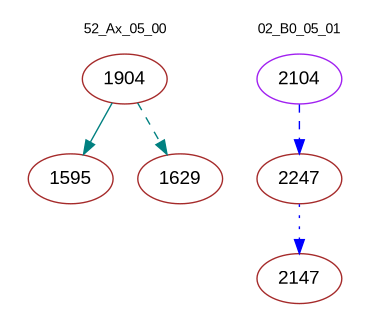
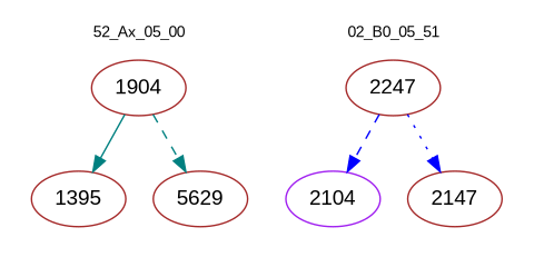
  digraph {
    fontname="Liberation Sans"
    node [color=brown fontname="Liberation Sans"]
    edge [color=teal fontname="Liberation Sans" style=dashed]
    n1 [label=1904]
-   n2 [label=1595]
-   n3 [label=1629]
+   n2 [label=1395]
+   n3 [label=5629]
    n4 [label=2247]
    n5 [color=purple label=2104]
    n6 [label=2147]
    subgraph cluster_1 {
      color=white
      fontsize=10
      label="52_Ax_05_00"
      n1
      n2
      n3
    }
    subgraph cluster_2 {
      color=white
      fontsize=10
-     label="02_B0_05_01"
+     label="02_B0_05_51"
      n4
      n5
      n6
    }
    n1 -> n2 [style=solid]
    n1 -> n3
-   n5 -> n4 [color=blue]
+   n4 -> n5 [color=blue]
    n4 -> n6 [color=blue style=dotted]
  }
